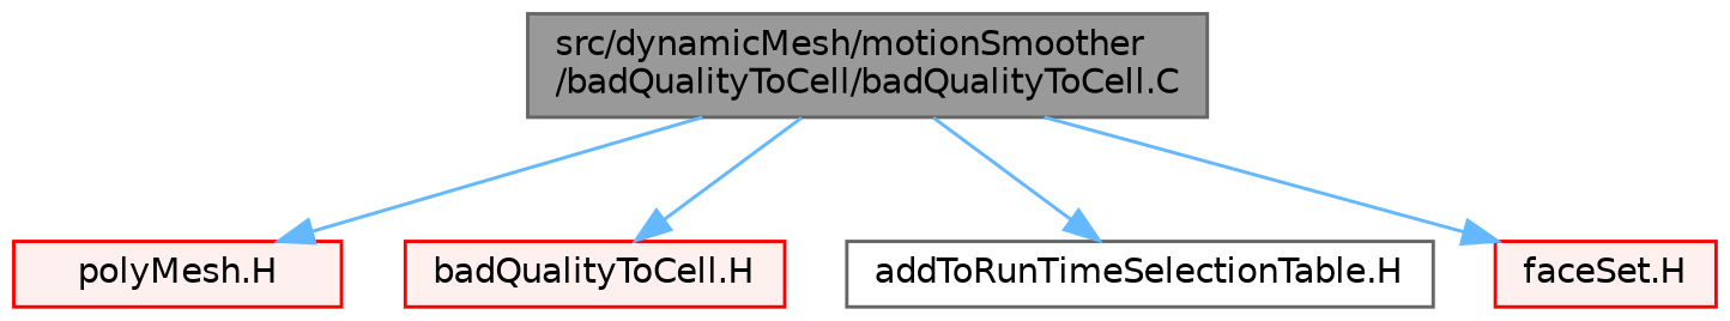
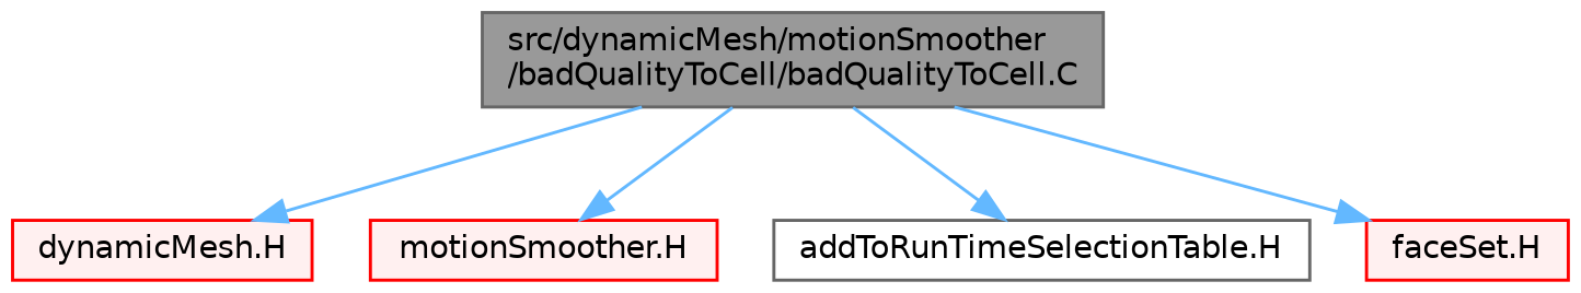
  digraph {
    node [color=red fillcolor="#FFF0F0" fontname=Helvetica fontsize=10 shape=box style=filled]
    edge [color=steelblue1 fontname=Helvetica fontsize=10 labelfontname=Helvetica labelfontsize=10 style=solid]
    n1 [color=gray40 fillcolor=grey60 fontcolor=black height=0.2 label="src/dynamicMesh/motionSmoother\l/badQualityToCell/badQualityToCell.C" width=0.4]
-   n2 [height=0.2 label="polyMesh.H" width=0.4]
-   n3 [height=0.2 label="badQualityToCell.H" width=0.4]
+   n2 [height=0.2 label="dynamicMesh.H" width=0.4]
+   n3 [height=0.2 label="motionSmoother.H" width=0.4]
    n4 [color=grey40 fillcolor=white height=0.2 label="addToRunTimeSelectionTable.H" width=0.4]
    n5 [height=0.2 label="faceSet.H" width=0.4]
    n1 -> n2
    n1 -> n3
    n1 -> n4
    n1 -> n5
  }
